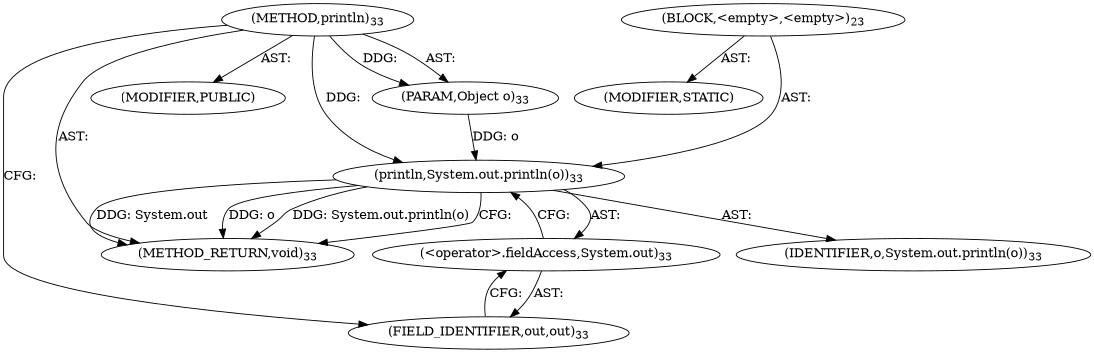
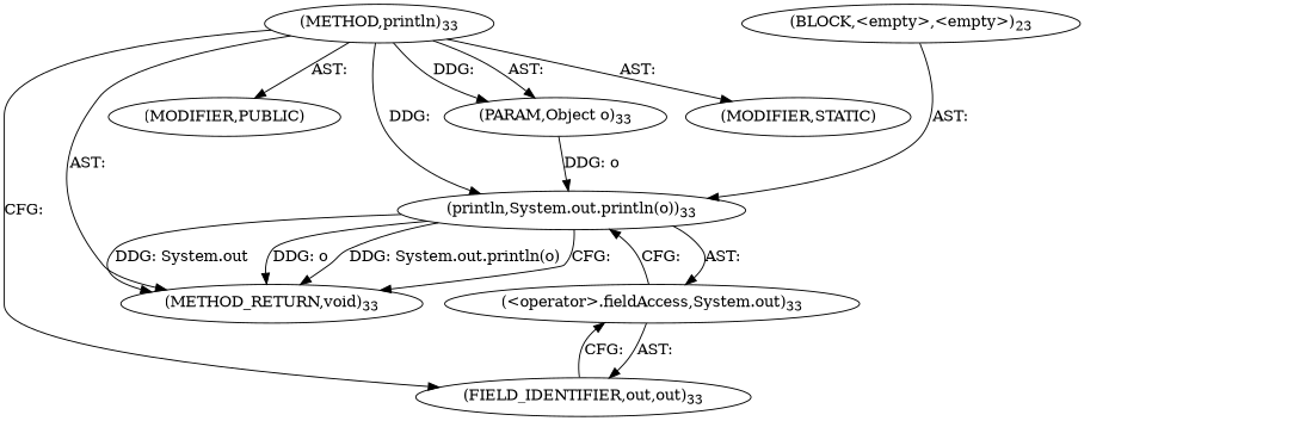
  digraph {
    n1 [label=<(METHOD,println)<SUB>33</SUB>>]
    n2 [label=<(PARAM,Object o)<SUB>33</SUB>>]
    n3 [label=<(println,System.out.println(o))<SUB>33</SUB>>]
    n4 [label=<(FIELD_IDENTIFIER,out,out)<SUB>33</SUB>>]
    n5 [label=<(MODIFIER,PUBLIC)>]
    n6 [label=<(MODIFIER,STATIC)>]
    n7 [label=<(METHOD_RETURN,void)<SUB>33</SUB>>]
    n8 [label=<(BLOCK,&lt;empty&gt;,&lt;empty&gt;)<SUB>23</SUB>>]
    n9 [label=<(&lt;operator&gt;.fieldAccess,System.out)<SUB>33</SUB>>]
-   n10 [label=<(IDENTIFIER,o,System.out.println(o))<SUB>33</SUB>>]
    n1 -> n2 [label="AST: "]
    n1 -> n2 [label="DDG: "]
    n1 -> n3 [label="DDG: "]
    n1 -> n4 [label="CFG: "]
    n1 -> n5 [label="AST: "]
-   n8 -> n6 [label="AST: "]
+   n1 -> n6 [label="AST: "]
    n1 -> n7 [label="AST: "]
    n2 -> n3 [label="DDG: o"]
    n3 -> n7 [label="CFG: "]
    n3 -> n7 [label="DDG: System.out"]
    n3 -> n7 [label="DDG: o"]
    n3 -> n7 [label="DDG: System.out.println(o)"]
    n3 -> n9 [label="AST: "]
-   n3 -> n10 [label="AST: "]
    n4 -> n9 [label="CFG: "]
    n8 -> n3 [label="AST: "]
    n9 -> n3 [label="CFG: "]
    n9 -> n4 [label="AST: "]
  }
